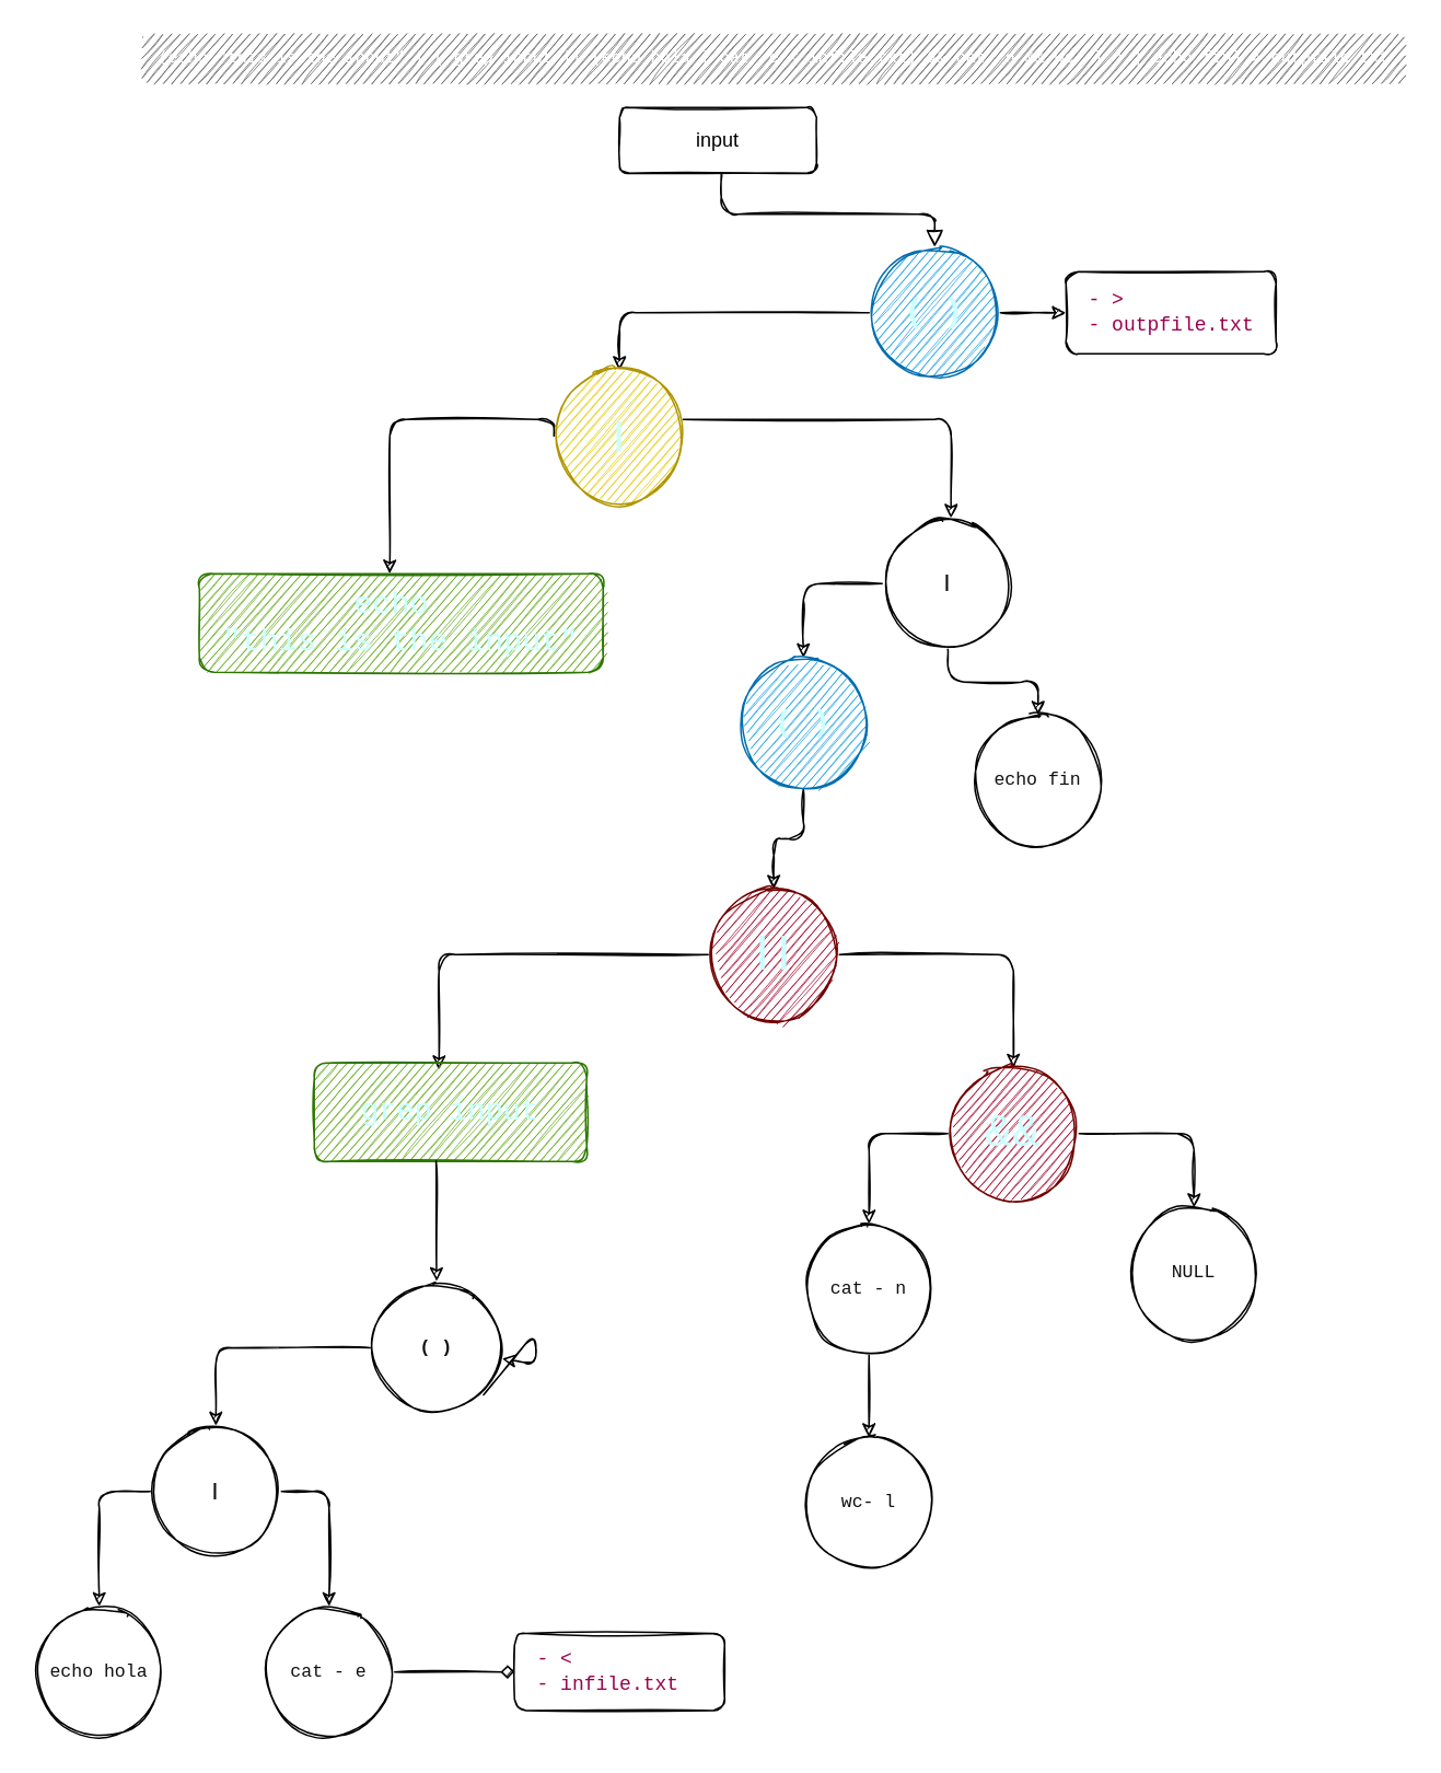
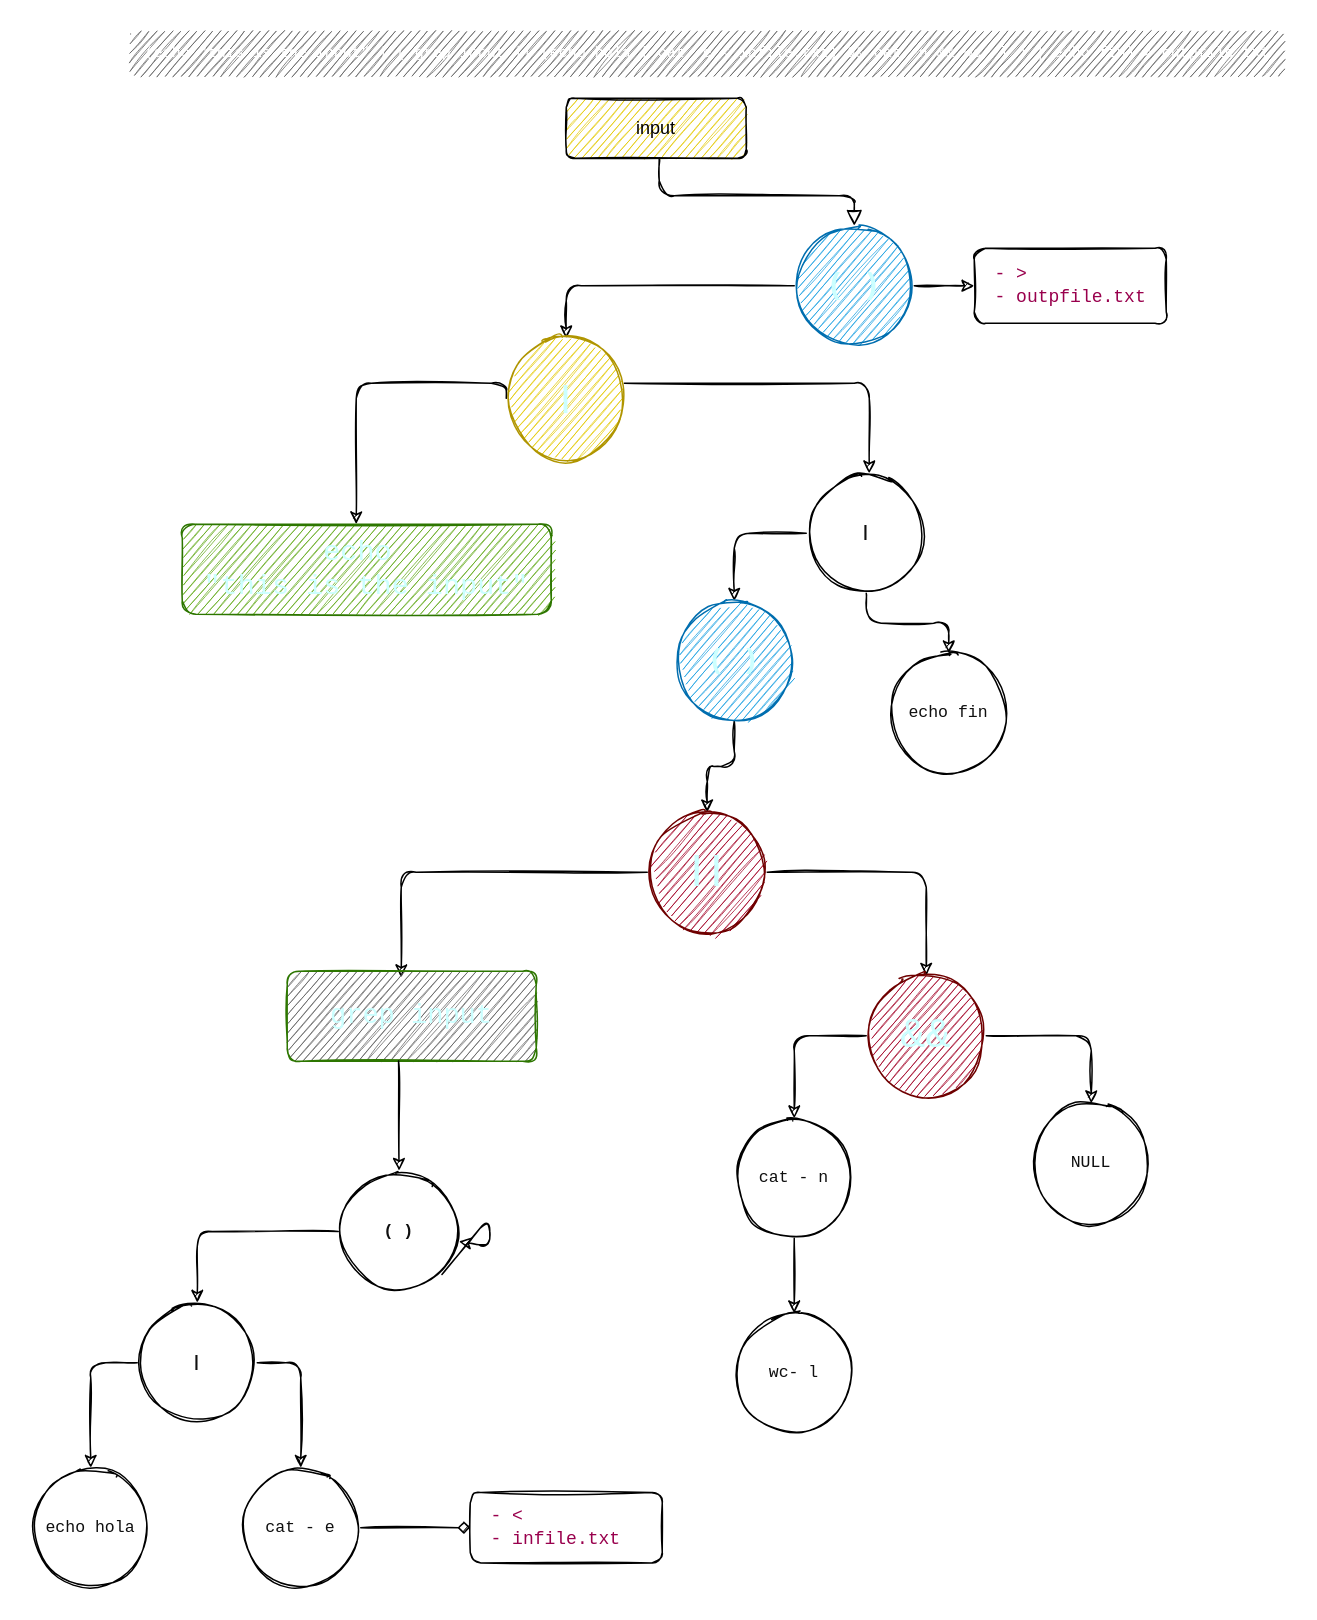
  <mxCell id="0" />
  <mxCell id="1" parent="0" />
  <mxCell id="2" value="" style="rounded=1;html=1;jettySize=auto;orthogonalLoop=1;fontSize=11;endArrow=block;endFill=0;endSize=8;strokeWidth=1;shadow=0;labelBackgroundColor=none;edgeStyle=orthogonalEdgeStyle;entryX=0.5;entryY=0;entryDx=0;entryDy=0;sketch=1;" parent="1" source="3" target="7" edge="1"><mxGeometry relative="1" as="geometry"><mxPoint x="539" y="150" as="targetPoint" /><Array as="points"><mxPoint x="439" y="130" /><mxPoint x="569" y="130" /><mxPoint x="569" y="150" /></Array></mxGeometry></mxCell>
- <mxCell id="3" value="input" style="rounded=1;whiteSpace=wrap;html=1;fontSize=12;glass=0;strokeWidth=1;shadow=0;sketch=1;" parent="1" vertex="1"><mxGeometry x="377" y="65" width="120" height="40" as="geometry" /></mxCell>
+ <mxCell id="3" value="input" style="rounded=1;whiteSpace=wrap;html=1;fontSize=12;glass=0;strokeWidth=1;shadow=0;sketch=1;fillColor=#e3c800;" parent="1" vertex="1"><mxGeometry x="377" y="65" width="120" height="40" as="geometry" /></mxCell>
  <mxCell id="4" value="&lt;font style=&quot;font-size: 10px;&quot;&gt;(echo &quot;this is the input&quot; | ( grep input || (echo hola | cat -e &amp;lt; infile.txt) &amp;amp;&amp;amp; cat -n &amp;amp;&amp;amp; wc -l ) | echo fin) &amp;gt; outpfile.txt&lt;/font&gt;" style="text;html=1;align=center;verticalAlign=middle;resizable=0;points=[];autosize=1;fillColor=#616161;strokeColor=none;fontColor=#FFFFFF;fontFamily=Courier New;fontSize=10;sketch=1;rounded=1;" parent="1" vertex="1"><mxGeometry x="86" y="20" width="770" height="30" as="geometry" /></mxCell>
  <mxCell id="5" value="" style="edgeStyle=orthogonalEdgeStyle;rounded=1;orthogonalLoop=1;jettySize=auto;html=1;fontFamily=Courier New;fontSize=11;fontColor=#0F0F0F;entryX=0.5;entryY=0;entryDx=0;entryDy=0;sketch=1;" parent="1" source="7" target="10" edge="1"><mxGeometry relative="1" as="geometry" /></mxCell>
  <mxCell id="6" value="" style="edgeStyle=orthogonalEdgeStyle;rounded=1;orthogonalLoop=1;jettySize=auto;html=1;fontFamily=Courier New;fontSize=11;fontColor=#0F0F0F;sketch=1;" parent="1" source="7" target="11" edge="1"><mxGeometry relative="1" as="geometry" /></mxCell>
  <mxCell id="7" value="&lt;font style=&quot;font-size: 20px;&quot;&gt;&lt;b style=&quot;font-size: 20px;&quot;&gt;( )&lt;/b&gt;&lt;/font&gt;" style="ellipse;whiteSpace=wrap;html=1;aspect=fixed;strokeColor=#006EAF;fontFamily=Courier New;fontSize=20;fontColor=#CCFFFF;fillColor=#1ba1e2;sketch=1;rounded=1;" parent="1" vertex="1"><mxGeometry x="529" y="150" width="80" height="80" as="geometry" /></mxCell>
  <mxCell id="8" value="" style="edgeStyle=orthogonalEdgeStyle;rounded=1;orthogonalLoop=1;jettySize=auto;html=1;fontFamily=Courier New;fontSize=11;fontColor=#191919;sketch=1;" parent="1" source="10" target="14" edge="1"><mxGeometry relative="1" as="geometry"><Array as="points"><mxPoint x="579" y="255" /></Array></mxGeometry></mxCell>
  <mxCell id="9" style="edgeStyle=orthogonalEdgeStyle;rounded=1;orthogonalLoop=1;jettySize=auto;html=1;exitX=0;exitY=0.5;exitDx=0;exitDy=0;fontFamily=Courier New;fontSize=12;fontColor=#191919;sketch=1;" parent="1" source="10" target="40" edge="1"><mxGeometry relative="1" as="geometry"><Array as="points"><mxPoint x="337" y="255" /><mxPoint x="237" y="255" /></Array><mxPoint x="205" y="390" as="targetPoint" /></mxGeometry></mxCell>
  <mxCell id="10" value="&lt;font style=&quot;font-size: 20px;&quot;&gt;&lt;b style=&quot;font-size: 20px;&quot;&gt;|&lt;/b&gt;&lt;/font&gt;" style="ellipse;whiteSpace=wrap;html=1;aspect=fixed;strokeColor=#B09500;fontFamily=Courier New;fontSize=20;fontColor=#CCFFFF;fillColor=#e3c800;sketch=1;rounded=1;" parent="1" vertex="1"><mxGeometry x="337" y="225" width="80" height="80" as="geometry" /></mxCell>
  <mxCell id="11" value="&lt;font&gt;&lt;span style=&quot;font-size: 12px;&quot;&gt;- &amp;gt;&lt;br&gt;- outpfile.txt&lt;br&gt;&lt;/span&gt;&lt;/font&gt;" style="whiteSpace=wrap;html=1;fontSize=11;fontFamily=Courier New;fillColor=none;fontColor=#99004D;align=left;spacingTop=0;spacing=6;spacingLeft=8;sketch=1;rounded=1;" parent="1" vertex="1"><mxGeometry x="649" y="165" width="128" height="50" as="geometry" /></mxCell>
  <mxCell id="12" value="" style="edgeStyle=orthogonalEdgeStyle;rounded=1;orthogonalLoop=1;jettySize=auto;html=1;fontFamily=Courier New;fontSize=11;fontColor=#191919;sketch=1;" parent="1" source="14" target="16" edge="1"><mxGeometry relative="1" as="geometry" /></mxCell>
  <mxCell id="13" value="" style="edgeStyle=orthogonalEdgeStyle;rounded=1;orthogonalLoop=1;jettySize=auto;html=1;fontFamily=Courier New;fontSize=11;fontColor=#191919;sketch=1;" parent="1" source="14" target="17" edge="1"><mxGeometry relative="1" as="geometry" /></mxCell>
  <mxCell id="14" value="&lt;font color=&quot;#0f0f0f&quot;&gt;&lt;b&gt;|&lt;/b&gt;&lt;/font&gt;" style="ellipse;whiteSpace=wrap;html=1;aspect=fixed;strokeColor=default;fontFamily=Courier New;fontSize=11;fontColor=#FFFFFF;fillColor=none;sketch=1;rounded=1;" parent="1" vertex="1"><mxGeometry x="537" y="315" width="80" height="80" as="geometry" /></mxCell>
  <mxCell id="15" value="" style="edgeStyle=orthogonalEdgeStyle;rounded=1;orthogonalLoop=1;jettySize=auto;html=1;fontFamily=Courier New;fontSize=11;fontColor=#191919;sketch=1;" parent="1" source="16" target="20" edge="1"><mxGeometry relative="1" as="geometry" /></mxCell>
  <mxCell id="16" value="&lt;font style=&quot;font-size: 19px;&quot;&gt;&lt;b style=&quot;font-size: 19px;&quot;&gt;( )&lt;/b&gt;&lt;/font&gt;" style="ellipse;whiteSpace=wrap;html=1;aspect=fixed;strokeColor=#006EAF;fontFamily=Courier New;fontSize=19;fontColor=#CCFFFF;fillColor=#1ba1e2;sketch=1;rounded=1;" parent="1" vertex="1"><mxGeometry x="449" y="400" width="80" height="80" as="geometry" /></mxCell>
  <mxCell id="17" value="&lt;font color=&quot;#0f0f0f&quot;&gt;echo fin&lt;/font&gt;" style="ellipse;whiteSpace=wrap;html=1;aspect=fixed;strokeColor=default;fontFamily=Courier New;fontSize=11;fontColor=#FFFFFF;fillColor=none;sketch=1;rounded=1;" parent="1" vertex="1"><mxGeometry x="592" y="435" width="80" height="80" as="geometry" /></mxCell>
  <mxCell id="18" value="" style="edgeStyle=orthogonalEdgeStyle;rounded=1;orthogonalLoop=1;jettySize=auto;html=1;fontFamily=Courier New;fontSize=10;fontColor=#191919;sketch=1;" parent="1" source="20" target="23" edge="1"><mxGeometry relative="1" as="geometry" /></mxCell>
  <mxCell id="19" value="" style="edgeStyle=orthogonalEdgeStyle;rounded=1;orthogonalLoop=1;jettySize=auto;html=1;fontFamily=Courier New;fontSize=12;fontColor=#191919;sketch=1;entryX=0.458;entryY=0.067;entryDx=0;entryDy=0;entryPerimeter=0;" parent="1" source="20" target="37" edge="1"><mxGeometry relative="1" as="geometry"><mxPoint x="347" y="648" as="targetPoint" /></mxGeometry></mxCell>
  <mxCell id="20" value="&lt;b style=&quot;border-color: var(--border-color); font-size: 22px;&quot;&gt;||&lt;/b&gt;&lt;font style=&quot;font-size: 22px;&quot;&gt;&lt;br style=&quot;font-size: 22px;&quot;&gt;&lt;/font&gt;" style="ellipse;whiteSpace=wrap;html=1;aspect=fixed;strokeColor=#6F0000;fontFamily=Courier New;fontSize=22;fillColor=#a20025;sketch=1;rounded=1;fontColor=#CCFFFF;" parent="1" vertex="1"><mxGeometry x="431" y="541" width="80" height="80" as="geometry" /></mxCell>
  <mxCell id="21" value="" style="edgeStyle=orthogonalEdgeStyle;rounded=1;orthogonalLoop=1;jettySize=auto;html=1;fontFamily=Courier New;fontSize=12;fontColor=#191919;sketch=1;" parent="1" source="23" target="33" edge="1"><mxGeometry relative="1" as="geometry" /></mxCell>
  <mxCell id="22" style="edgeStyle=orthogonalEdgeStyle;rounded=1;orthogonalLoop=1;jettySize=auto;html=1;exitX=1;exitY=0.5;exitDx=0;exitDy=0;entryX=0.5;entryY=0;entryDx=0;entryDy=0;fontFamily=Courier New;fontSize=12;fontColor=#191919;sketch=1;" parent="1" source="23" target="35" edge="1"><mxGeometry relative="1" as="geometry" /></mxCell>
  <mxCell id="23" value="&lt;span style=&quot;border-color: var(--border-color); font-size: 28px;&quot;&gt;&lt;font style=&quot;font-size: 28px;&quot;&gt;&amp;amp;&amp;amp;&lt;/font&gt;&lt;/span&gt;&lt;font style=&quot;font-size: 28px;&quot;&gt;&lt;br style=&quot;font-size: 28px;&quot;&gt;&lt;/font&gt;" style="ellipse;whiteSpace=wrap;html=1;aspect=fixed;strokeColor=#6F0000;fontFamily=Courier New;fontSize=28;fillColor=#a20025;sketch=1;rounded=1;fillStyle=hachure;fontColor=#CCFFFF;fontStyle=0" parent="1" vertex="1"><mxGeometry x="577" y="650" width="80" height="80" as="geometry" /></mxCell>
  <mxCell id="24" value="" style="edgeStyle=orthogonalEdgeStyle;rounded=1;orthogonalLoop=1;jettySize=auto;html=1;fontFamily=Courier New;fontSize=12;fontColor=#191919;sketch=1;exitX=0;exitY=0.5;exitDx=0;exitDy=0;" parent="1" source="25" target="28" edge="1"><mxGeometry relative="1" as="geometry"><mxPoint x="210" y="847" as="sourcePoint" /></mxGeometry></mxCell>
  <mxCell id="25" value="&lt;b style=&quot;border-color: var(--border-color); color: rgb(15, 15, 15);&quot;&gt;( )&lt;/b&gt;&lt;font color=&quot;#0f0f0f&quot;&gt;&lt;br&gt;&lt;/font&gt;" style="ellipse;whiteSpace=wrap;html=1;aspect=fixed;strokeColor=default;fontFamily=Courier New;fontSize=11;fontColor=#FFFFFF;fillColor=none;sketch=1;rounded=1;" parent="1" vertex="1"><mxGeometry x="225" y="780" width="81" height="81" as="geometry" /></mxCell>
  <mxCell id="26" value="" style="edgeStyle=orthogonalEdgeStyle;rounded=1;orthogonalLoop=1;jettySize=auto;html=1;fontFamily=Courier New;fontSize=12;fontColor=#191919;sketch=1;" parent="1" source="28" target="29" edge="1"><mxGeometry relative="1" as="geometry"><Array as="points"><mxPoint x="60" y="908" /></Array></mxGeometry></mxCell>
  <mxCell id="27" value="" style="edgeStyle=orthogonalEdgeStyle;rounded=1;orthogonalLoop=1;jettySize=auto;html=1;fontFamily=Courier New;fontSize=12;fontColor=#191919;sketch=1;" parent="1" source="28" target="31" edge="1"><mxGeometry relative="1" as="geometry"><Array as="points"><mxPoint x="200" y="908" /></Array></mxGeometry></mxCell>
  <mxCell id="28" value="&lt;b style=&quot;border-color: var(--border-color); color: rgb(15, 15, 15);&quot;&gt;|&lt;/b&gt;&lt;font color=&quot;#0f0f0f&quot;&gt;&lt;br&gt;&lt;/font&gt;" style="ellipse;whiteSpace=wrap;html=1;aspect=fixed;strokeColor=default;fontFamily=Courier New;fontSize=11;fontColor=#FFFFFF;fillColor=none;sketch=1;rounded=1;" parent="1" vertex="1"><mxGeometry x="91" y="868" width="80" height="80" as="geometry" /></mxCell>
  <mxCell id="29" value="&lt;font color=&quot;#0f0f0f&quot;&gt;echo hola&lt;br&gt;&lt;/font&gt;" style="ellipse;whiteSpace=wrap;html=1;aspect=fixed;strokeColor=default;fontFamily=Courier New;fontSize=11;fontColor=#FFFFFF;fillColor=none;sketch=1;rounded=1;" parent="1" vertex="1"><mxGeometry x="20" y="978" width="80" height="80" as="geometry" /></mxCell>
  <mxCell id="30" style="edgeStyle=orthogonalEdgeStyle;rounded=1;orthogonalLoop=1;jettySize=auto;html=1;exitX=1;exitY=0.5;exitDx=0;exitDy=0;entryX=0;entryY=0.5;entryDx=0;entryDy=0;fontFamily=Courier New;fontSize=12;fontColor=#191919;sketch=1;endArrow=diamond;" parent="1" source="31" edge="1" target="36"><mxGeometry relative="1" as="geometry"><mxPoint x="261" y="1018" as="targetPoint" /></mxGeometry></mxCell>
  <mxCell id="31" value="&lt;span style=&quot;border-color: var(--border-color); color: rgb(15, 15, 15);&quot;&gt;cat - e&lt;/span&gt;&lt;font color=&quot;#0f0f0f&quot;&gt;&lt;br&gt;&lt;/font&gt;" style="ellipse;whiteSpace=wrap;html=1;aspect=fixed;strokeColor=default;fontFamily=Courier New;fontSize=11;fontColor=#FFFFFF;fillColor=none;sketch=1;rounded=1;" parent="1" vertex="1"><mxGeometry x="160" y="978" width="80" height="80" as="geometry" /></mxCell>
  <mxCell id="32" value="" style="edgeStyle=orthogonalEdgeStyle;rounded=1;orthogonalLoop=1;jettySize=auto;html=1;fontFamily=Courier New;fontSize=12;fontColor=#191919;sketch=1;" parent="1" source="33" target="34" edge="1"><mxGeometry relative="1" as="geometry" /></mxCell>
  <mxCell id="33" value="&lt;span style=&quot;color: rgb(15, 15, 15);&quot;&gt;cat - n&lt;/span&gt;&lt;font color=&quot;#0f0f0f&quot;&gt;&lt;br&gt;&lt;/font&gt;" style="ellipse;whiteSpace=wrap;html=1;aspect=fixed;strokeColor=default;fontFamily=Courier New;fontSize=11;fontColor=#FFFFFF;fillColor=none;sketch=1;rounded=1;" parent="1" vertex="1"><mxGeometry x="489" y="745" width="80" height="80" as="geometry" /></mxCell>
  <mxCell id="34" value="&lt;span style=&quot;color: rgb(15, 15, 15);&quot;&gt;wc- l&lt;/span&gt;&lt;font color=&quot;#0f0f0f&quot;&gt;&lt;br&gt;&lt;/font&gt;" style="ellipse;whiteSpace=wrap;html=1;aspect=fixed;strokeColor=default;fontFamily=Courier New;fontSize=11;fontColor=#FFFFFF;fillColor=none;sketch=1;rounded=1;" parent="1" vertex="1"><mxGeometry x="489" y="875" width="80" height="80" as="geometry" /></mxCell>
  <mxCell id="35" value="&lt;span style=&quot;color: rgb(15, 15, 15);&quot;&gt;NULL&lt;/span&gt;&lt;font color=&quot;#0f0f0f&quot;&gt;&lt;br&gt;&lt;/font&gt;" style="ellipse;whiteSpace=wrap;html=1;aspect=fixed;strokeColor=default;fontFamily=Courier New;fontSize=11;fontColor=#FFFFFF;fillColor=none;sketch=1;rounded=1;" parent="1" vertex="1"><mxGeometry x="687" y="735" width="80" height="80" as="geometry" /></mxCell>
  <mxCell id="36" value="&lt;font&gt;&lt;span style=&quot;font-size: 12px;&quot;&gt;- &amp;lt;&lt;br&gt;- infile.txt&lt;br&gt;&lt;/span&gt;&lt;/font&gt;" style="whiteSpace=wrap;html=1;fontSize=11;fontFamily=Courier New;fillColor=none;fontColor=#99004D;align=left;spacingTop=0;spacing=6;spacingLeft=8;sketch=1;rounded=1;" parent="1" vertex="1"><mxGeometry x="313" y="994.5" width="128" height="47" as="geometry" /></mxCell>
- <mxCell id="37" value="&lt;span style=&quot;color: rgb(204 , 255 , 255)&quot;&gt;grep input&lt;/span&gt;" style="rounded=1;whiteSpace=wrap;html=1;sketch=1;fontFamily=Courier New;fontSize=18;fontColor=#ffffff;strokeColor=#2D7600;fillColor=#60a917;" vertex="1" parent="1"><mxGeometry x="191" y="647" width="166" height="60" as="geometry" /></mxCell>
+ <mxCell id="37" value="&lt;span style=&quot;color: rgb(204 , 255 , 255)&quot;&gt;grep input&lt;/span&gt;" style="rounded=1;whiteSpace=wrap;html=1;sketch=1;fontFamily=Courier New;fontSize=18;fontColor=#ffffff;strokeColor=#2D7600;fillColor=#616161;" vertex="1" parent="1"><mxGeometry x="191" y="647" width="166" height="60" as="geometry" /></mxCell>
  <mxCell id="38" value="" style="endArrow=classic;html=1;rounded=1;sketch=1;fontFamily=Courier New;fontSize=18;fontColor=#CCFFFF;exitX=0.447;exitY=0.998;exitDx=0;exitDy=0;exitPerimeter=0;entryX=0.5;entryY=0;entryDx=0;entryDy=0;" edge="1" parent="1" source="37" target="25"><mxGeometry relative="1" as="geometry"><mxPoint x="264" y="714" as="sourcePoint" /><mxPoint x="459" y="833" as="targetPoint" /></mxGeometry></mxCell>
  <mxCell id="39" style="edgeStyle=none;rounded=1;sketch=1;html=1;exitX=1;exitY=1;exitDx=0;exitDy=0;fontFamily=Courier New;fontSize=18;fontColor=#CCFFFF;" edge="1" parent="1" source="25" target="25"><mxGeometry relative="1" as="geometry" /></mxCell>
  <mxCell id="40" value="&lt;span style=&quot;font-size: 19px;&quot;&gt;echo&amp;nbsp;&lt;/span&gt;&lt;br style=&quot;font-size: 19px;&quot;&gt;&lt;span style=&quot;font-size: 19px;&quot;&gt;&quot;this is the input&quot;&lt;/span&gt;" style="rounded=1;whiteSpace=wrap;html=1;sketch=1;fontFamily=Courier New;fontSize=19;fontColor=#CCFFFF;strokeColor=#2D7600;fillColor=#60a917;" vertex="1" parent="1"><mxGeometry x="121" y="349" width="246" height="60" as="geometry" /></mxCell>
